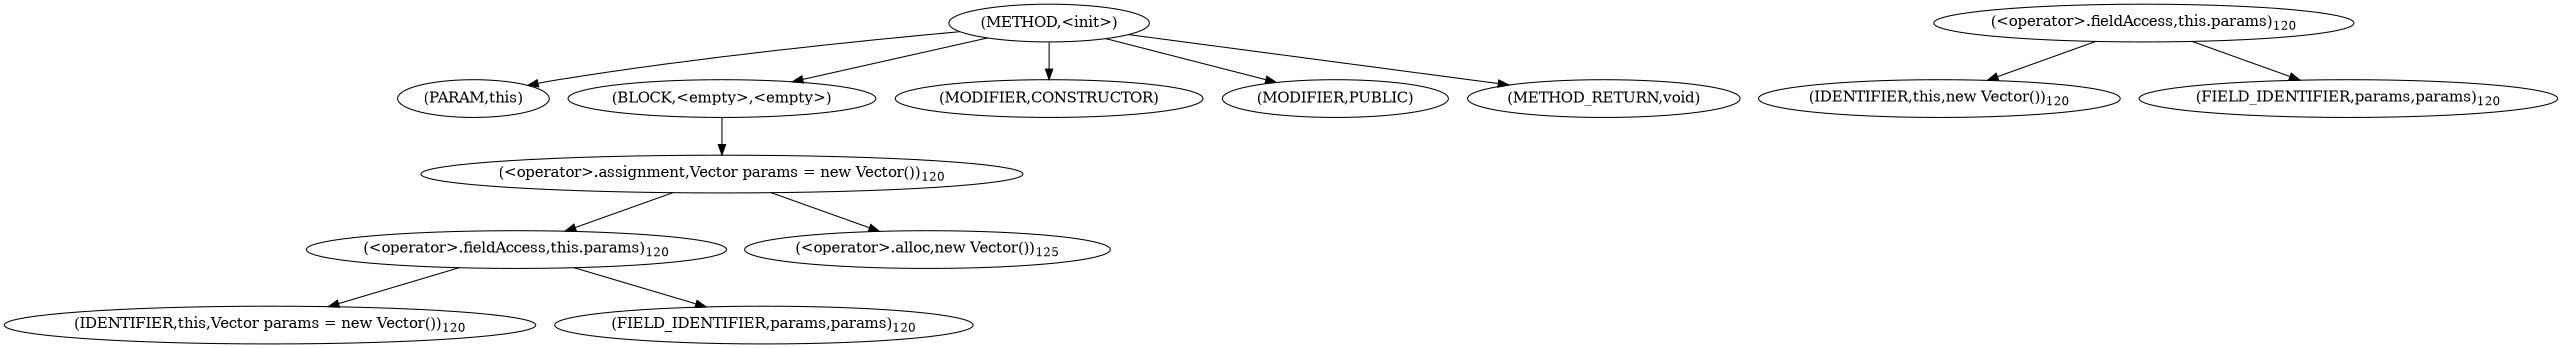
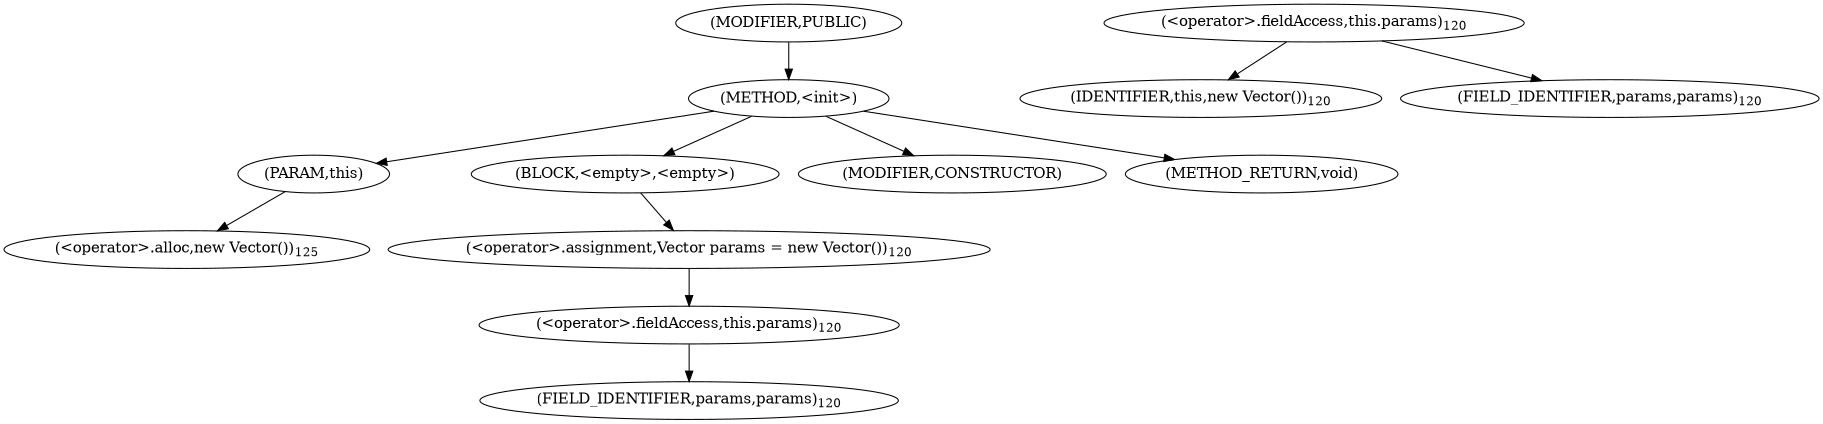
  digraph {
    n1 [label=<(METHOD,&lt;init&gt;)>]
    n2 [label=<(PARAM,this)>]
    n3 [label=<(BLOCK,&lt;empty&gt;,&lt;empty&gt;)>]
    n4 [label=<(MODIFIER,CONSTRUCTOR)>]
    n5 [label=<(MODIFIER,PUBLIC)>]
    n6 [label=<(METHOD_RETURN,void)>]
    n7 [label=<(&lt;operator&gt;.assignment,Vector params = new Vector())<SUB>120</SUB>>]
    n8 [label=<(&lt;operator&gt;.fieldAccess,this.params)<SUB>120</SUB>>]
    n9 [label=<(&lt;operator&gt;.alloc,new Vector())<SUB>125</SUB>>]
-   n10 [label=<(IDENTIFIER,this,Vector params = new Vector())<SUB>120</SUB>>]
    n11 [label=<(FIELD_IDENTIFIER,params,params)<SUB>120</SUB>>]
    n12 [label=<(&lt;operator&gt;.fieldAccess,this.params)<SUB>120</SUB>>]
    n13 [label=<(IDENTIFIER,this,new Vector())<SUB>120</SUB>>]
    n14 [label=<(FIELD_IDENTIFIER,params,params)<SUB>120</SUB>>]
    n1 -> n2
    n1 -> n3
    n1 -> n4
-   n1 -> n5
+   n5 -> n1
    n1 -> n6
    n3 -> n7
    n7 -> n8
-   n7 -> n9
-   n8 -> n10
+   n2 -> n9
    n8 -> n11
    n12 -> n13
    n12 -> n14
  }
